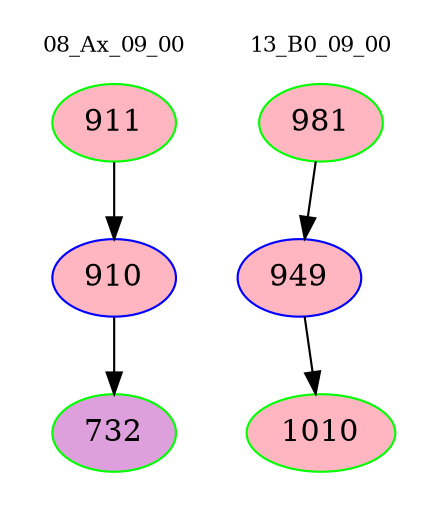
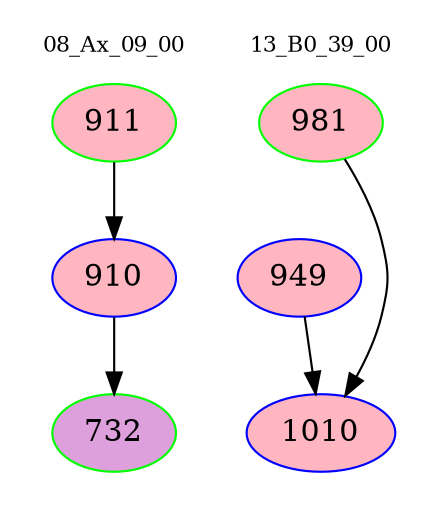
  digraph {
    node [color=green fillcolor=lightpink style=filled]
    edge [color=black]
    n1 [label=911]
    n2 [color=blue label=910]
    n3 [fillcolor=plum label=732]
    n4 [label=981]
    n5 [color=blue label=949]
-   n6 [label=1010]
+   n6 [color=blue label=1010]
    subgraph cluster_1 {
      color=white
      fontsize=10
      label="08_Ax_09_00"
      n1
      n2
      n3
    }
    subgraph cluster_2 {
      color=white
      fontsize=10
-     label="13_B0_09_00"
+     label="13_B0_39_00"
      n4
      n5
      n6
    }
    n1 -> n2
    n2 -> n3
-   n4 -> n5
+   n4 -> n6
    n5 -> n6
  }
